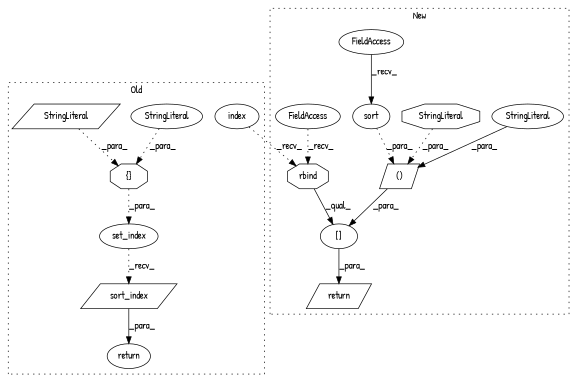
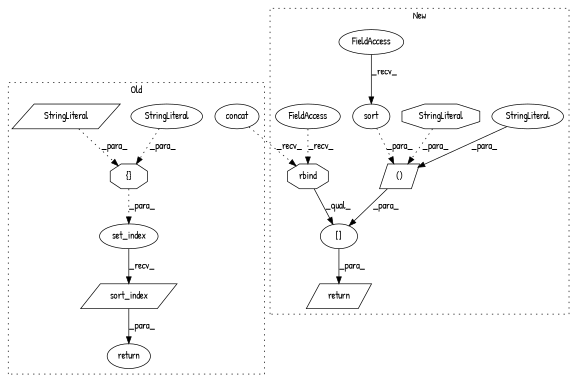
  digraph {
    fontname="Patrick Hand"
    node [a=32 fontname="Patrick Hand" l=7 s=4327 shape=ellipse]
    edge [fontname="Patrick Hand" style=solid]
    n1 [l="10,1" label=set_index s="4233,4273"]
    n2 [a=4 l="1,1" label="{}" s="4255,4272" shape=octagon]
    n3 [a=45 l=10 label=StringLiteral s=4262]
    n4 [a=45 l=5 label=StringLiteral s=4256 shape=parallelogram]
-   n5 [l="7,1" label=index s="4082,4097"]
+   n5 [l="7,1" label=concat s="4082,4097"]
    n6 [l=12 label=sort_index s=4275 shape=parallelogram]
    n7 [a=41 label=return s=4222]
    n8 [a=106 l=110 label="()" shape=parallelogram]
    n9 [a=45 l=16 label=StringLiteral s=4392 shape=octagon]
    n10 [a=2 l="9,2" label="[]" s="4318,4437"]
    n11 [l="6,1" label=rbind s="4178,4187" shape=octagon]
    n12 [a=22 l=9 label=FieldAccess s=4168]
    n13 [l="5,1" label=sort s="4337,4378"]
    n14 [a=22 l=9 label=FieldAccess]
    n15 [a=45 l=16 label=StringLiteral s=4421]
    n16 [a=41 label=return s=4311 shape=parallelogram]
    subgraph cluster_1 {
      label=Old
      style=dotted
      n1
      n2
      n3
      n4
      n5
      n6
      n7
    }
    subgraph cluster_2 {
      label=New
      style=dotted
      n8
      n9
      n10
      n11
      n12
      n13
      n14
      n15
      n16
    }
-   n1 -> n6 [label=_recv_ style=dotted]
+   n1 -> n6 [label=_recv_]
    n2 -> n1 [label=_para_ style=dotted]
    n3 -> n2 [label=_para_ style=dotted]
    n4 -> n2 [label=_para_ style=dotted]
    n5 -> n11 [label=_recv_ style=dotted]
    n6 -> n7 [label=_para_]
    n8 -> n10 [label=_para_]
    n9 -> n8 [label=_para_ style=dotted]
    n10 -> n16 [label=_para_]
    n11 -> n10 [label=_qual_]
    n12 -> n11 [label=_recv_ style=dotted]
    n13 -> n8 [label=_para_ style=dotted]
    n14 -> n13 [label=_recv_]
    n15 -> n8 [label=_para_]
  }
